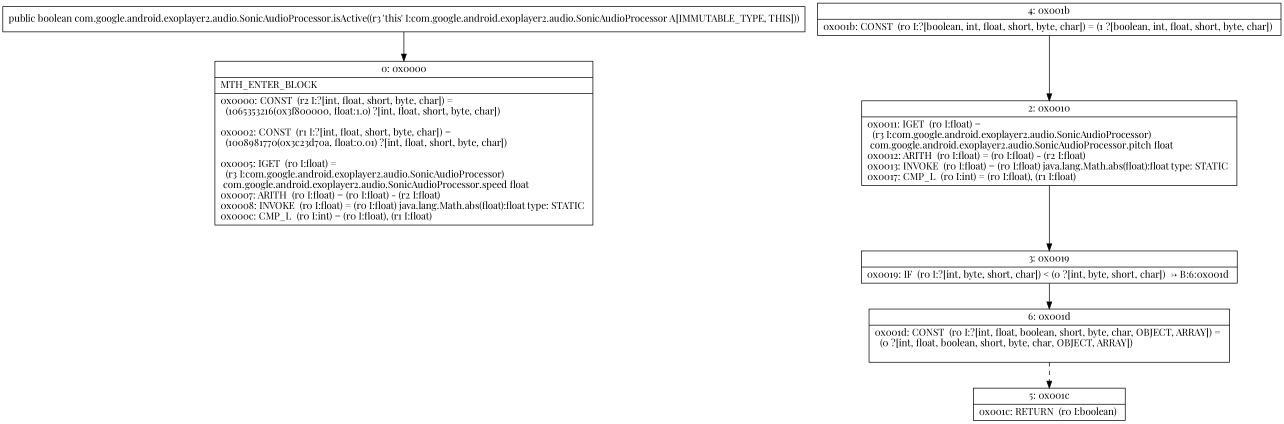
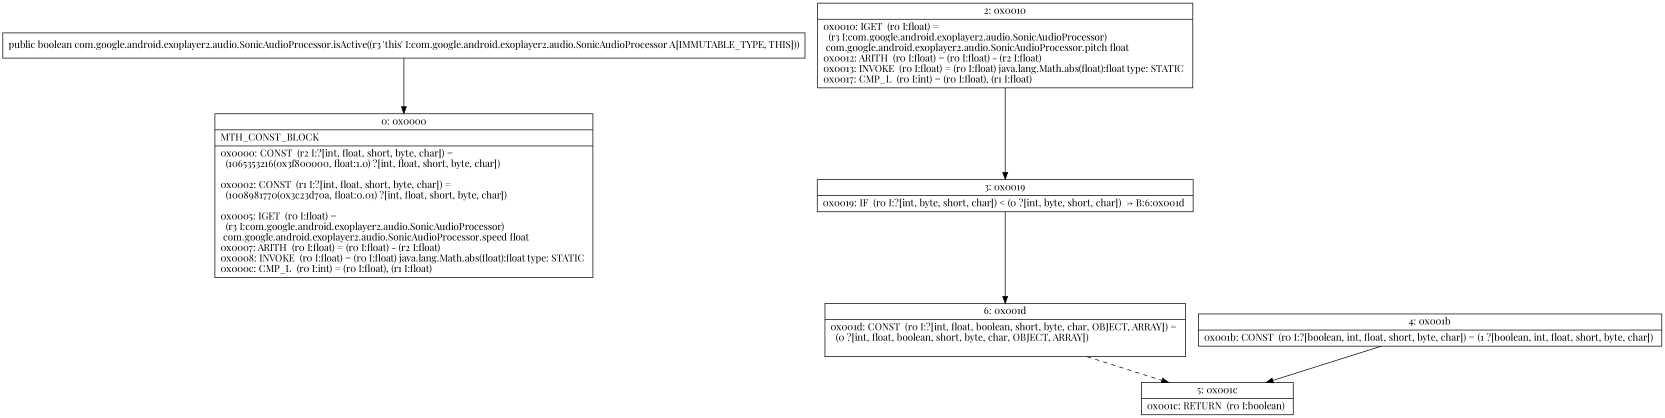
  digraph {
    fontname="Playfair Display"
    node [fontname="Playfair Display" shape=record]
    edge [fontname="Playfair Display"]
-   n1 [label="{0\:\ 0x0000|MTH_ENTER_BLOCK\l|0x0000: CONST  (r2 I:?[int, float, short, byte, char]) = \l  (1065353216(0x3f800000, float:1.0) ?[int, float, short, byte, char])\l \l0x0002: CONST  (r1 I:?[int, float, short, byte, char]) = \l  (1008981770(0x3c23d70a, float:0.01) ?[int, float, short, byte, char])\l \l0x0005: IGET  (r0 I:float) = \l  (r3 I:com.google.android.exoplayer2.audio.SonicAudioProcessor)\l com.google.android.exoplayer2.audio.SonicAudioProcessor.speed float \l0x0007: ARITH  (r0 I:float) = (r0 I:float) \- (r2 I:float) \l0x0008: INVOKE  (r0 I:float) = (r0 I:float) java.lang.Math.abs(float):float type: STATIC \l0x000c: CMP_L  (r0 I:int) = (r0 I:float), (r1 I:float) \l}"]
-   n2 [label="{2\:\ 0x0010|0x0011: IGET  (r0 I:float) = \l  (r3 I:com.google.android.exoplayer2.audio.SonicAudioProcessor)\l com.google.android.exoplayer2.audio.SonicAudioProcessor.pitch float \l0x0012: ARITH  (r0 I:float) = (r0 I:float) \- (r2 I:float) \l0x0013: INVOKE  (r0 I:float) = (r0 I:float) java.lang.Math.abs(float):float type: STATIC \l0x0017: CMP_L  (r0 I:int) = (r0 I:float), (r1 I:float) \l}"]
+   n1 [label="{0\:\ 0x0000|MTH_CONST_BLOCK\l|0x0000: CONST  (r2 I:?[int, float, short, byte, char]) = \l  (1065353216(0x3f800000, float:1.0) ?[int, float, short, byte, char])\l \l0x0002: CONST  (r1 I:?[int, float, short, byte, char]) = \l  (1008981770(0x3c23d70a, float:0.01) ?[int, float, short, byte, char])\l \l0x0005: IGET  (r0 I:float) = \l  (r3 I:com.google.android.exoplayer2.audio.SonicAudioProcessor)\l com.google.android.exoplayer2.audio.SonicAudioProcessor.speed float \l0x0007: ARITH  (r0 I:float) = (r0 I:float) \- (r2 I:float) \l0x0008: INVOKE  (r0 I:float) = (r0 I:float) java.lang.Math.abs(float):float type: STATIC \l0x000c: CMP_L  (r0 I:int) = (r0 I:float), (r1 I:float) \l}"]
+   n2 [label="{2\:\ 0x0010|0x0010: IGET  (r0 I:float) = \l  (r3 I:com.google.android.exoplayer2.audio.SonicAudioProcessor)\l com.google.android.exoplayer2.audio.SonicAudioProcessor.pitch float \l0x0012: ARITH  (r0 I:float) = (r0 I:float) \- (r2 I:float) \l0x0013: INVOKE  (r0 I:float) = (r0 I:float) java.lang.Math.abs(float):float type: STATIC \l0x0017: CMP_L  (r0 I:int) = (r0 I:float), (r1 I:float) \l}"]
    n3 [label="{3\:\ 0x0019|0x0019: IF  (r0 I:?[int, byte, short, char]) \< (0 ?[int, byte, short, char])  \-\> B:6:0x001d \l}"]
    n4 [label="{4\:\ 0x001b|0x001b: CONST  (r0 I:?[boolean, int, float, short, byte, char]) = (1 ?[boolean, int, float, short, byte, char]) \l}"]
    n5 [label="{5\:\ 0x001c|0x001c: RETURN  (r0 I:boolean) \l}"]
    n6 [label="{6\:\ 0x001d|0x001d: CONST  (r0 I:?[int, float, boolean, short, byte, char, OBJECT, ARRAY]) = \l  (0 ?[int, float, boolean, short, byte, char, OBJECT, ARRAY])\l \l}"]
    n7 [label="{public boolean com.google.android.exoplayer2.audio.SonicAudioProcessor.isActive((r3 'this' I:com.google.android.exoplayer2.audio.SonicAudioProcessor A[IMMUTABLE_TYPE, THIS])) }"]
    n2 -> n3
    n3 -> n6
-   n4 -> n2
+   n4 -> n5
    n6 -> n5 [style=dashed]
    n7 -> n1
  }
